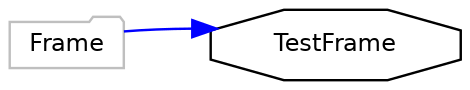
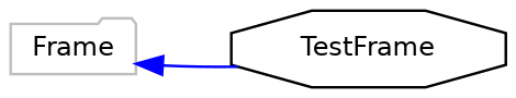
  digraph {
    rankdir=LR
    node [fillcolor=white fontname=Helvetica fontsize=10 style=filled]
    n1 [color=grey75 height=0.2 label=Frame shape=folder width=0.4]
    n2 [color=black height=0.2 label=TestFrame shape=octagon width=0.4]
-   n2 -> n1 [color=blue dir=back fontname=Helvetica fontsize=10 labelfontname=Helvetica labelfontsize=10 style=solid]
+   n1 -> n2 [color=blue dir=back fontname=Helvetica fontsize=10 labelfontname=Helvetica labelfontsize=10 style=solid]
  }
